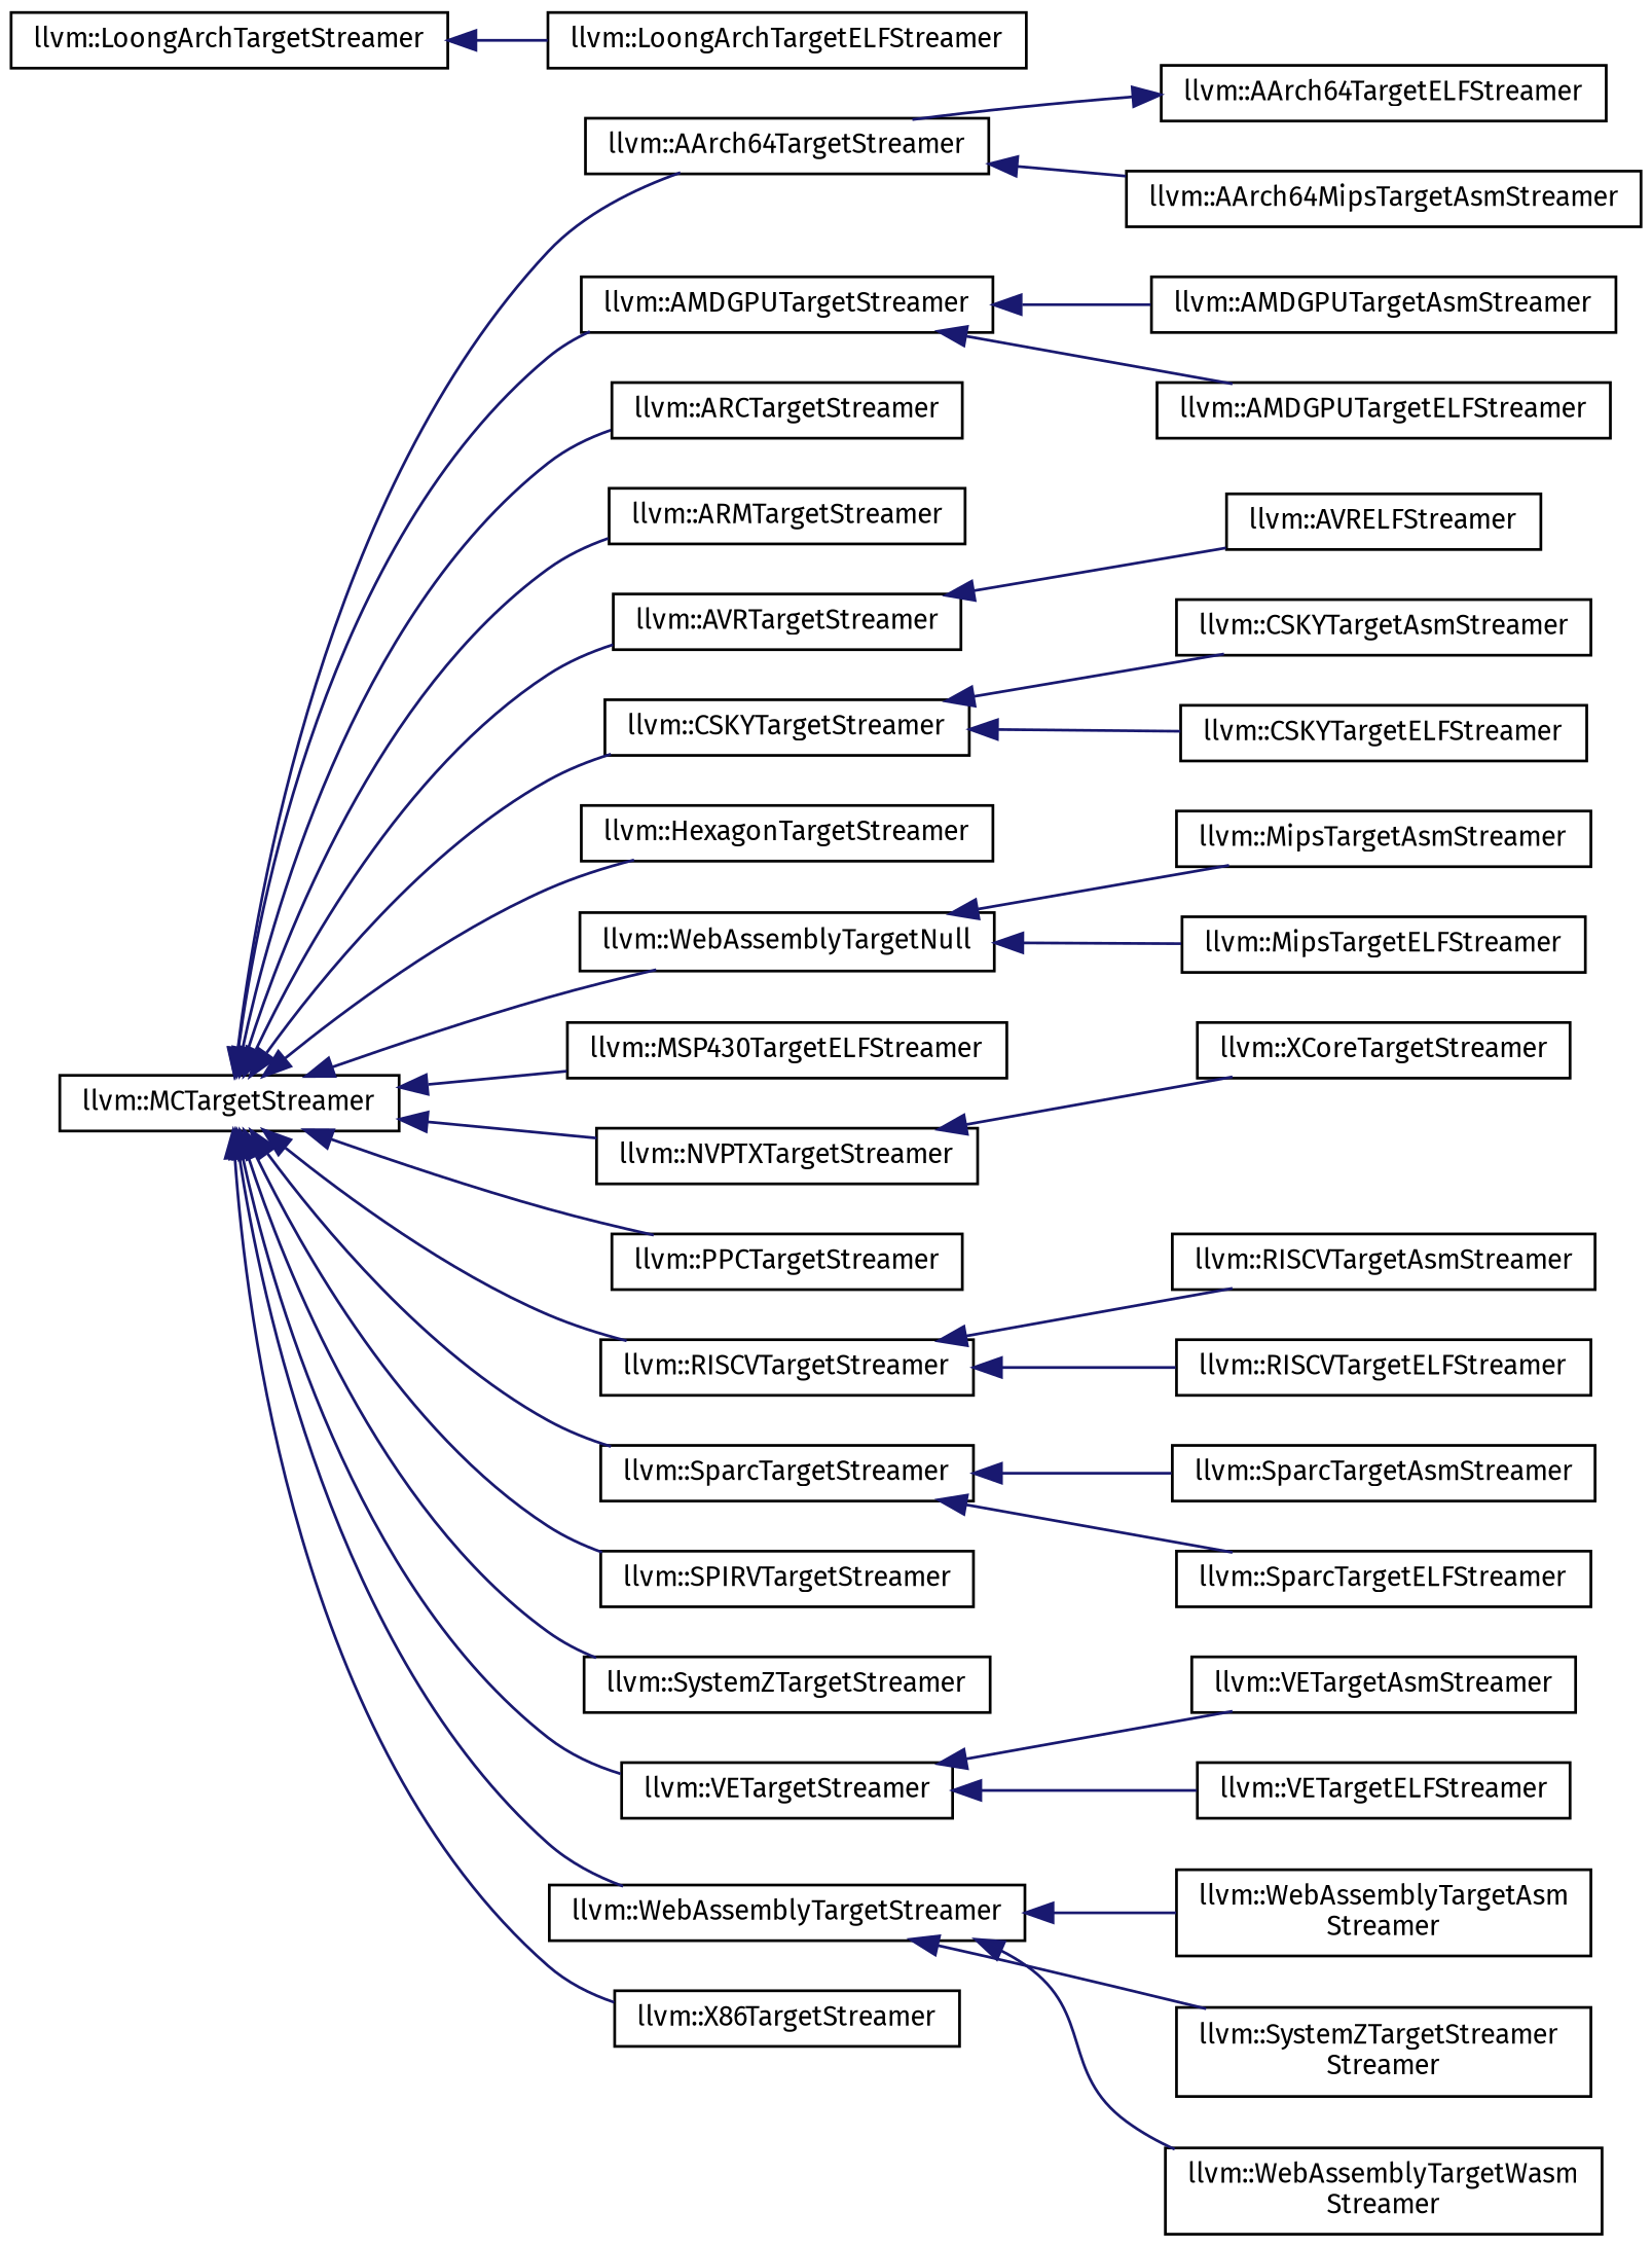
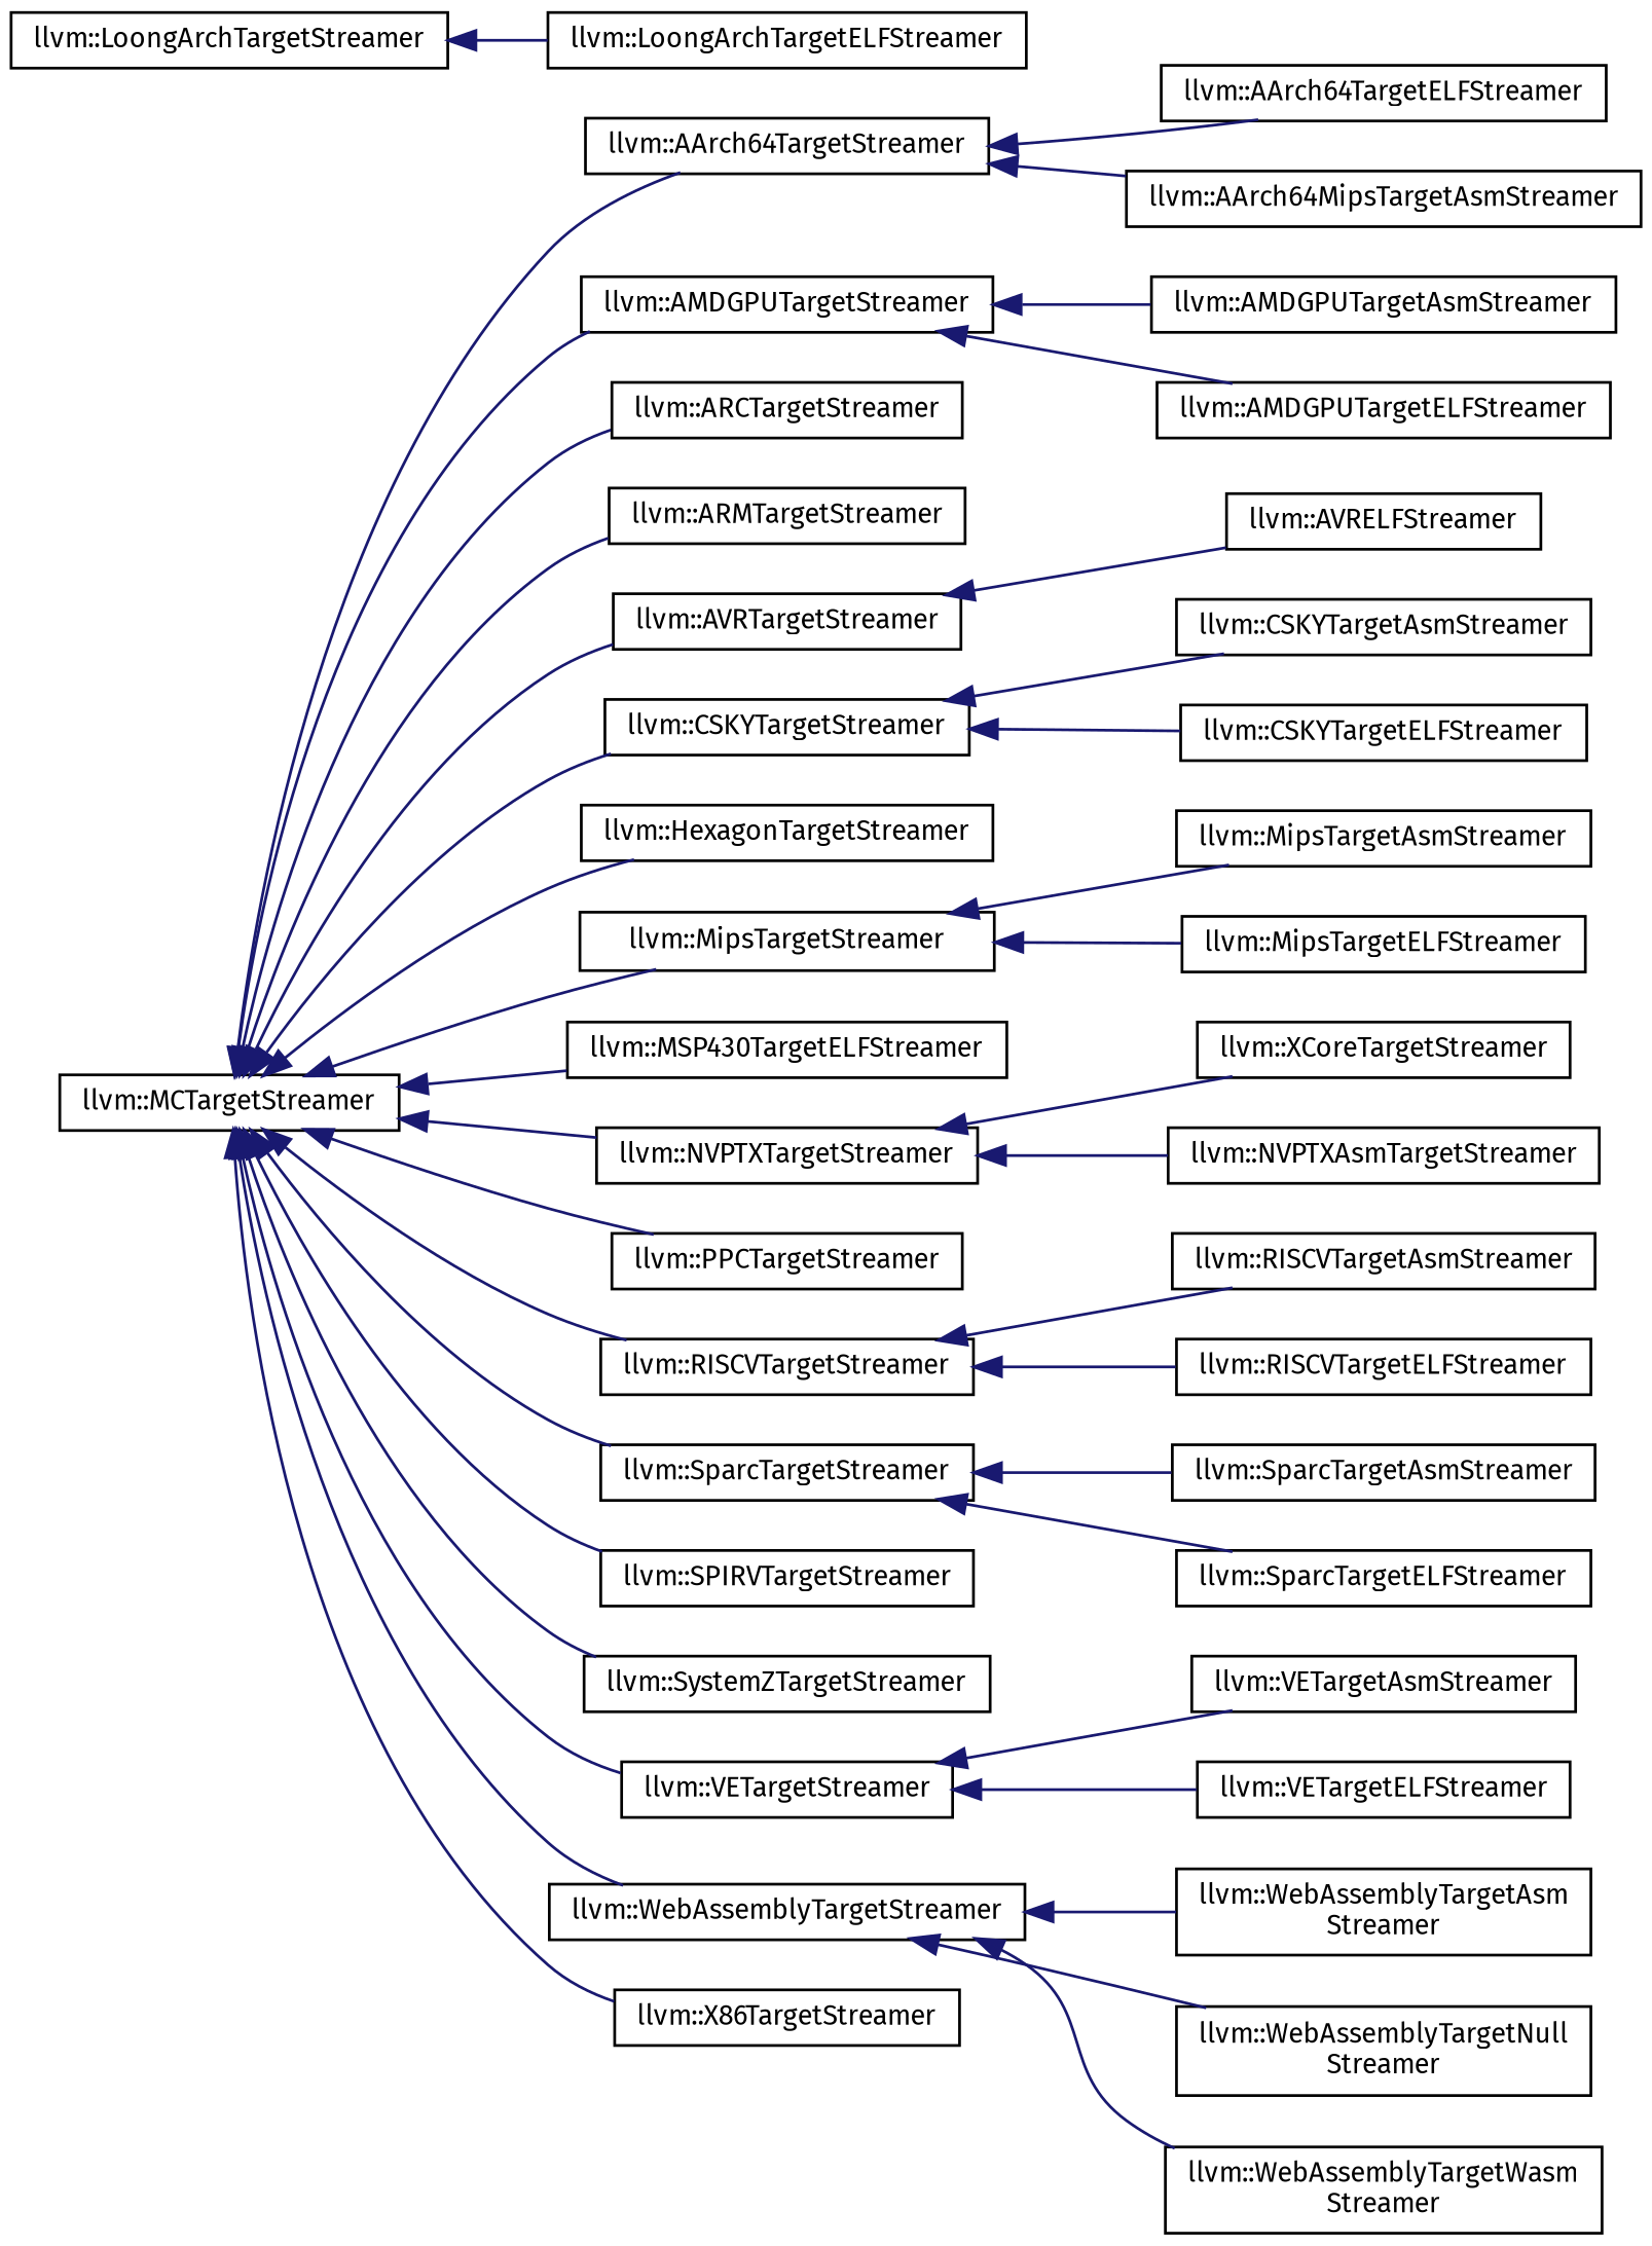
  digraph {
    fontname="Fira Sans"
    rankdir=LR
    node [color=black fontname="Fira Sans" fontsize=10 shape=record]
    edge [color=midnightblue dir=back fontname="Fira Sans" fontsize=10 labelfontname=Helvetica labelfontsize=10 style=solid]
    n1 [height=0.2 label="llvm::MCTargetStreamer" width=0.4]
    n2 [height=0.2 label="llvm::AArch64TargetStreamer" width=0.4]
    n3 [height=0.2 label="llvm::AMDGPUTargetStreamer" width=0.4]
    n4 [height=0.2 label="llvm::ARCTargetStreamer" width=0.4]
    n5 [height=0.2 label="llvm::ARMTargetStreamer" width=0.4]
    n6 [height=0.2 label="llvm::AVRTargetStreamer" width=0.4]
    n7 [height=0.2 label="llvm::CSKYTargetStreamer" width=0.4]
    n8 [height=0.2 label="llvm::HexagonTargetStreamer" width=0.4]
-   n9 [height=0.2 label="llvm::WebAssemblyTargetNull" width=0.4]
+   n9 [height=0.2 label="llvm::MipsTargetStreamer" width=0.4]
    n10 [height=0.2 label="llvm::MSP430TargetELFStreamer" width=0.4]
    n11 [height=0.2 label="llvm::NVPTXTargetStreamer" width=0.4]
    n12 [height=0.2 label="llvm::PPCTargetStreamer" width=0.4]
    n13 [height=0.2 label="llvm::RISCVTargetStreamer" width=0.4]
    n14 [height=0.2 label="llvm::SparcTargetStreamer" width=0.4]
    n15 [height=0.2 label="llvm::SPIRVTargetStreamer" width=0.4]
    n16 [height=0.2 label="llvm::SystemZTargetStreamer" width=0.4]
    n17 [height=0.2 label="llvm::VETargetStreamer" width=0.4]
    n18 [height=0.2 label="llvm::WebAssemblyTargetStreamer" width=0.4]
    n19 [height=0.2 label="llvm::X86TargetStreamer" width=0.4]
    n20 [height=0.2 label="llvm::AArch64TargetELFStreamer" width=0.4]
    n21 [height=0.2 label="llvm::AArch64MipsTargetAsmStreamer" width=0.4]
    n22 [height=0.2 label="llvm::AMDGPUTargetAsmStreamer" width=0.4]
    n23 [height=0.2 label="llvm::AMDGPUTargetELFStreamer" width=0.4]
    n24 [height=0.2 label="llvm::AVRELFStreamer" width=0.4]
    n25 [height=0.2 label="llvm::CSKYTargetAsmStreamer" width=0.4]
    n26 [height=0.2 label="llvm::CSKYTargetELFStreamer" width=0.4]
    n27 [height=0.2 label="llvm::LoongArchTargetStreamer" width=0.4]
    n28 [height=0.2 label="llvm::LoongArchTargetELFStreamer" width=0.4]
    n29 [height=0.2 label="llvm::MipsTargetAsmStreamer" width=0.4]
    n30 [height=0.2 label="llvm::MipsTargetELFStreamer" width=0.4]
    n31 [height=0.2 label="llvm::XCoreTargetStreamer" width=0.4]
+   n32 [height=0.2 label="llvm::NVPTXAsmTargetStreamer" width=0.4]
    n33 [height=0.2 label="llvm::RISCVTargetAsmStreamer" width=0.4]
    n34 [height=0.2 label="llvm::RISCVTargetELFStreamer" width=0.4]
    n35 [height=0.2 label="llvm::SparcTargetAsmStreamer" width=0.4]
    n36 [height=0.2 label="llvm::SparcTargetELFStreamer" width=0.4]
    n37 [height=0.2 label="llvm::VETargetAsmStreamer" width=0.4]
    n38 [height=0.2 label="llvm::VETargetELFStreamer" width=0.4]
    n39 [height=0.2 label="llvm::WebAssemblyTargetAsm\lStreamer" width=0.4]
-   n40 [height=0.2 label="llvm::SystemZTargetStreamer\lStreamer" width=0.4]
+   n40 [height=0.2 label="llvm::WebAssemblyTargetNull\lStreamer" width=0.4]
    n41 [height=0.2 label="llvm::WebAssemblyTargetWasm\lStreamer" width=0.4]
    n1 -> n2
    n1 -> n3
    n1 -> n4
    n1 -> n5
    n1 -> n6
    n1 -> n7
    n1 -> n8
    n1 -> n9
    n1 -> n10
    n1 -> n11
    n1 -> n12
    n1 -> n13
    n1 -> n14
    n1 -> n15
    n1 -> n16
    n1 -> n17
    n1 -> n18
    n1 -> n19
-   n20 -> n2
+   n2 -> n20
    n2 -> n21
    n3 -> n22
    n3 -> n23
    n6 -> n24
    n7 -> n25
    n7 -> n26
    n9 -> n29
    n9 -> n30
    n11 -> n31
+   n11 -> n32
    n13 -> n33
    n13 -> n34
    n14 -> n35
    n14 -> n36
    n17 -> n37
    n17 -> n38
    n18 -> n39
    n18 -> n40
    n18 -> n41
    n27 -> n28
  }
